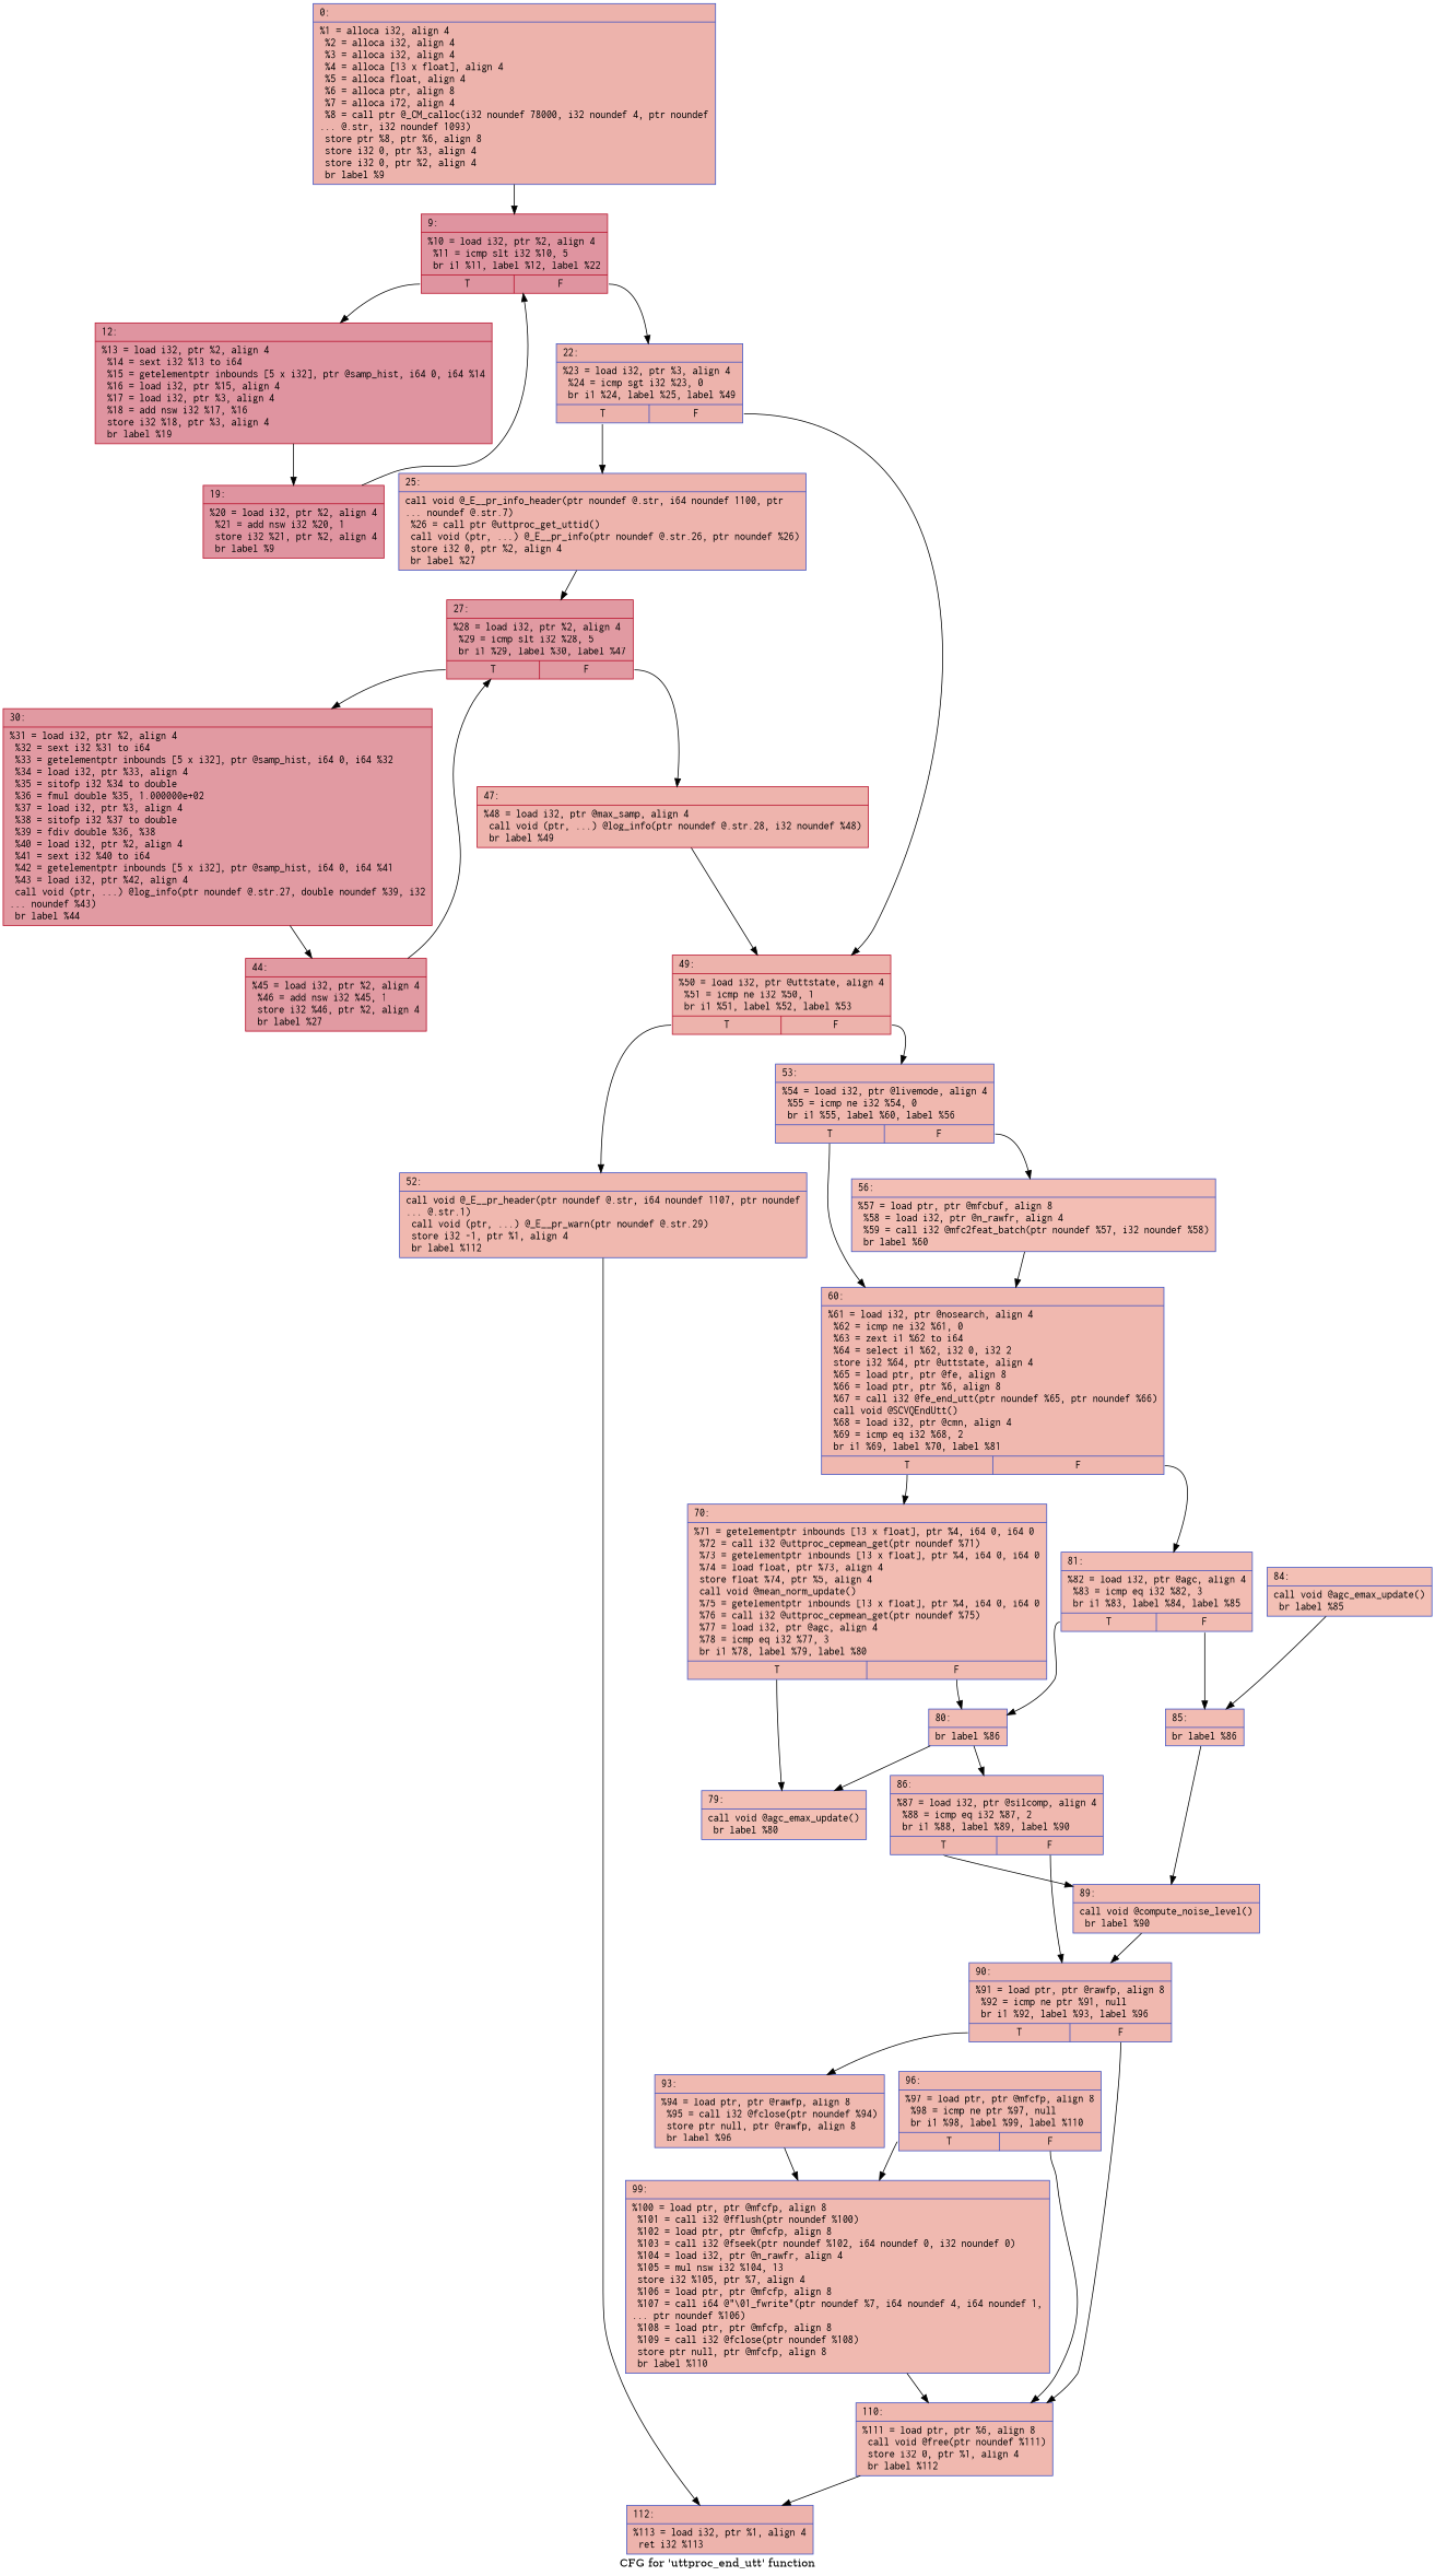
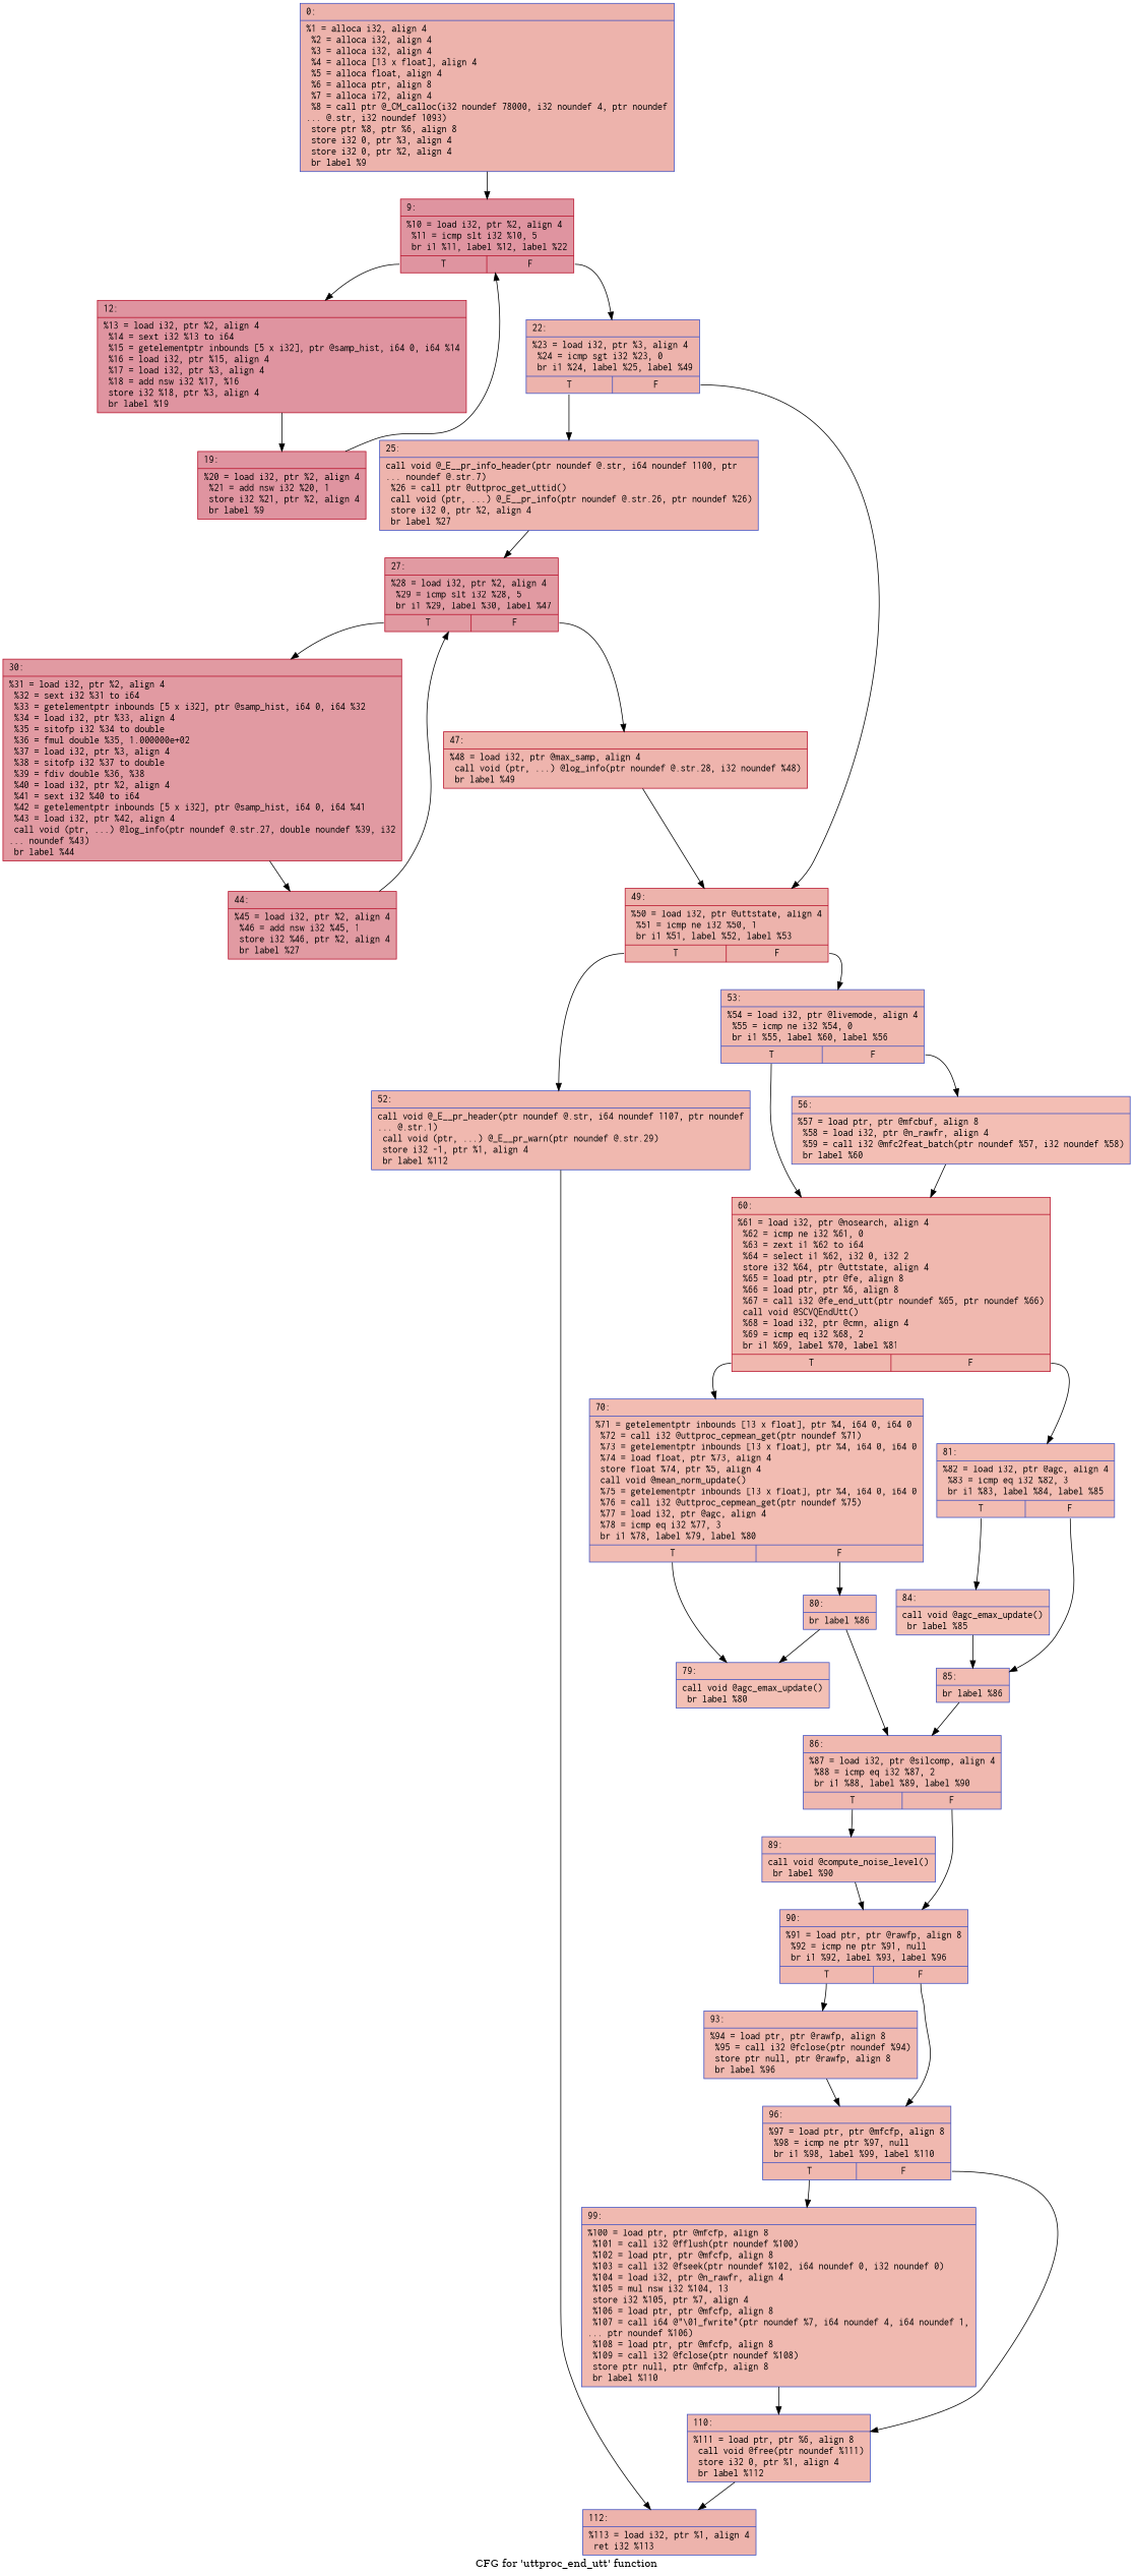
  digraph {
    label="CFG for 'uttproc_end_utt' function"
    node [color="#3d50c3ff" fillcolor="#dc5d4a70" fontname=Courier shape=record style=filled]
    n1 [fillcolor="#d6524470" label="{0:\l|  %1 = alloca i32, align 4\l  %2 = alloca i32, align 4\l  %3 = alloca i32, align 4\l  %4 = alloca [13 x float], align 4\l  %5 = alloca float, align 4\l  %6 = alloca ptr, align 8\l  %7 = alloca i72, align 4\l  %8 = call ptr @_CM_calloc(i32 noundef 78000, i32 noundef 4, ptr noundef\l... @.str, i32 noundef 1093)\l  store ptr %8, ptr %6, align 8\l  store i32 0, ptr %3, align 4\l  store i32 0, ptr %2, align 4\l  br label %9\l}"]
    n2 [color="#b70d28ff" fillcolor="#b70d2870" label="{9:\l|  %10 = load i32, ptr %2, align 4\l  %11 = icmp slt i32 %10, 5\l  br i1 %11, label %12, label %22\l|{<s0>T|<s1>F}}"]
    n3 [color="#b70d28ff" fillcolor="#b70d2870" label="{12:\l|  %13 = load i32, ptr %2, align 4\l  %14 = sext i32 %13 to i64\l  %15 = getelementptr inbounds [5 x i32], ptr @samp_hist, i64 0, i64 %14\l  %16 = load i32, ptr %15, align 4\l  %17 = load i32, ptr %3, align 4\l  %18 = add nsw i32 %17, %16\l  store i32 %18, ptr %3, align 4\l  br label %19\l}"]
    n4 [fillcolor="#d6524470" label="{22:\l|  %23 = load i32, ptr %3, align 4\l  %24 = icmp sgt i32 %23, 0\l  br i1 %24, label %25, label %49\l|{<s0>T|<s1>F}}"]
    n5 [color="#b70d28ff" fillcolor="#b70d2870" label="{19:\l|  %20 = load i32, ptr %2, align 4\l  %21 = add nsw i32 %20, 1\l  store i32 %21, ptr %2, align 4\l  br label %9\l}"]
    n6 [fillcolor="#d8564670" label="{25:\l|  call void @_E__pr_info_header(ptr noundef @.str, i64 noundef 1100, ptr\l... noundef @.str.7)\l  %26 = call ptr @uttproc_get_uttid()\l  call void (ptr, ...) @_E__pr_info(ptr noundef @.str.26, ptr noundef %26)\l  store i32 0, ptr %2, align 4\l  br label %27\l}"]
    n7 [color="#b70d28ff" fillcolor="#d6524470" label="{49:\l|  %50 = load i32, ptr @uttstate, align 4\l  %51 = icmp ne i32 %50, 1\l  br i1 %51, label %52, label %53\l|{<s0>T|<s1>F}}"]
    n8 [color="#b70d28ff" fillcolor="#bb1b2c70" label="{27:\l|  %28 = load i32, ptr %2, align 4\l  %29 = icmp slt i32 %28, 5\l  br i1 %29, label %30, label %47\l|{<s0>T|<s1>F}}"]
    n9 [label="{52:\l|  call void @_E__pr_header(ptr noundef @.str, i64 noundef 1107, ptr noundef\l... @.str.1)\l  call void (ptr, ...) @_E__pr_warn(ptr noundef @.str.29)\l  store i32 -1, ptr %1, align 4\l  br label %112\l}"]
    n10 [label="{53:\l|  %54 = load i32, ptr @livemode, align 4\l  %55 = icmp ne i32 %54, 0\l  br i1 %55, label %60, label %56\l|{<s0>T|<s1>F}}"]
    n11 [color="#b70d28ff" fillcolor="#bb1b2c70" label="{30:\l|  %31 = load i32, ptr %2, align 4\l  %32 = sext i32 %31 to i64\l  %33 = getelementptr inbounds [5 x i32], ptr @samp_hist, i64 0, i64 %32\l  %34 = load i32, ptr %33, align 4\l  %35 = sitofp i32 %34 to double\l  %36 = fmul double %35, 1.000000e+02\l  %37 = load i32, ptr %3, align 4\l  %38 = sitofp i32 %37 to double\l  %39 = fdiv double %36, %38\l  %40 = load i32, ptr %2, align 4\l  %41 = sext i32 %40 to i64\l  %42 = getelementptr inbounds [5 x i32], ptr @samp_hist, i64 0, i64 %41\l  %43 = load i32, ptr %42, align 4\l  call void (ptr, ...) @log_info(ptr noundef @.str.27, double noundef %39, i32\l... noundef %43)\l  br label %44\l}"]
    n12 [color="#b70d28ff" fillcolor="#d8564670" label="{47:\l|  %48 = load i32, ptr @max_samp, align 4\l  call void (ptr, ...) @log_info(ptr noundef @.str.28, i32 noundef %48)\l  br label %49\l}"]
    n13 [fillcolor="#d6524470" label="{112:\l|  %113 = load i32, ptr %1, align 4\l  ret i32 %113\l}"]
-   n14 [label="{60:\l|  %61 = load i32, ptr @nosearch, align 4\l  %62 = icmp ne i32 %61, 0\l  %63 = zext i1 %62 to i64\l  %64 = select i1 %62, i32 0, i32 2\l  store i32 %64, ptr @uttstate, align 4\l  %65 = load ptr, ptr @fe, align 8\l  %66 = load ptr, ptr %6, align 8\l  %67 = call i32 @fe_end_utt(ptr noundef %65, ptr noundef %66)\l  call void @SCVQEndUtt()\l  %68 = load i32, ptr @cmn, align 4\l  %69 = icmp eq i32 %68, 2\l  br i1 %69, label %70, label %81\l|{<s0>T|<s1>F}}"]
+   n14 [color="#b70d28ff" label="{60:\l|  %61 = load i32, ptr @nosearch, align 4\l  %62 = icmp ne i32 %61, 0\l  %63 = zext i1 %62 to i64\l  %64 = select i1 %62, i32 0, i32 2\l  store i32 %64, ptr @uttstate, align 4\l  %65 = load ptr, ptr @fe, align 8\l  %66 = load ptr, ptr %6, align 8\l  %67 = call i32 @fe_end_utt(ptr noundef %65, ptr noundef %66)\l  call void @SCVQEndUtt()\l  %68 = load i32, ptr @cmn, align 4\l  %69 = icmp eq i32 %68, 2\l  br i1 %69, label %70, label %81\l|{<s0>T|<s1>F}}"]
    n15 [fillcolor="#e36c5570" label="{56:\l|  %57 = load ptr, ptr @mfcbuf, align 8\l  %58 = load i32, ptr @n_rawfr, align 4\l  %59 = call i32 @mfc2feat_batch(ptr noundef %57, i32 noundef %58)\l  br label %60\l}"]
    n16 [color="#b70d28ff" fillcolor="#bb1b2c70" label="{44:\l|  %45 = load i32, ptr %2, align 4\l  %46 = add nsw i32 %45, 1\l  store i32 %46, ptr %2, align 4\l  br label %27\l}"]
    n17 [fillcolor="#e1675170" label="{70:\l|  %71 = getelementptr inbounds [13 x float], ptr %4, i64 0, i64 0\l  %72 = call i32 @uttproc_cepmean_get(ptr noundef %71)\l  %73 = getelementptr inbounds [13 x float], ptr %4, i64 0, i64 0\l  %74 = load float, ptr %73, align 4\l  store float %74, ptr %5, align 4\l  call void @mean_norm_update()\l  %75 = getelementptr inbounds [13 x float], ptr %4, i64 0, i64 0\l  %76 = call i32 @uttproc_cepmean_get(ptr noundef %75)\l  %77 = load i32, ptr @agc, align 4\l  %78 = icmp eq i32 %77, 3\l  br i1 %78, label %79, label %80\l|{<s0>T|<s1>F}}"]
    n18 [fillcolor="#e1675170" label="{81:\l|  %82 = load i32, ptr @agc, align 4\l  %83 = icmp eq i32 %82, 3\l  br i1 %83, label %84, label %85\l|{<s0>T|<s1>F}}"]
    n19 [fillcolor="#e5705870" label="{79:\l|  call void @agc_emax_update()\l  br label %80\l}"]
    n20 [fillcolor="#e1675170" label="{80:\l|  br label %86\l}"]
    n21 [fillcolor="#e5705870" label="{84:\l|  call void @agc_emax_update()\l  br label %85\l}"]
    n22 [fillcolor="#e1675170" label="{85:\l|  br label %86\l}"]
    n23 [label="{86:\l|  %87 = load i32, ptr @silcomp, align 4\l  %88 = icmp eq i32 %87, 2\l  br i1 %88, label %89, label %90\l|{<s0>T|<s1>F}}"]
    n24 [fillcolor="#e1675170" label="{89:\l|  call void @compute_noise_level()\l  br label %90\l}"]
    n25 [label="{90:\l|  %91 = load ptr, ptr @rawfp, align 8\l  %92 = icmp ne ptr %91, null\l  br i1 %92, label %93, label %96\l|{<s0>T|<s1>F}}"]
    n26 [fillcolor="#de614d70" label="{93:\l|  %94 = load ptr, ptr @rawfp, align 8\l  %95 = call i32 @fclose(ptr noundef %94)\l  store ptr null, ptr @rawfp, align 8\l  br label %96\l}"]
    n27 [label="{96:\l|  %97 = load ptr, ptr @mfcfp, align 8\l  %98 = icmp ne ptr %97, null\l  br i1 %98, label %99, label %110\l|{<s0>T|<s1>F}}"]
    n28 [fillcolor="#de614d70" label="{99:\l|  %100 = load ptr, ptr @mfcfp, align 8\l  %101 = call i32 @fflush(ptr noundef %100)\l  %102 = load ptr, ptr @mfcfp, align 8\l  %103 = call i32 @fseek(ptr noundef %102, i64 noundef 0, i32 noundef 0)\l  %104 = load i32, ptr @n_rawfr, align 4\l  %105 = mul nsw i32 %104, 13\l  store i32 %105, ptr %7, align 4\l  %106 = load ptr, ptr @mfcfp, align 8\l  %107 = call i64 @\"\\01_fwrite\"(ptr noundef %7, i64 noundef 4, i64 noundef 1,\l... ptr noundef %106)\l  %108 = load ptr, ptr @mfcfp, align 8\l  %109 = call i32 @fclose(ptr noundef %108)\l  store ptr null, ptr @mfcfp, align 8\l  br label %110\l}"]
    n29 [label="{110:\l|  %111 = load ptr, ptr %6, align 8\l  call void @free(ptr noundef %111)\l  store i32 0, ptr %1, align 4\l  br label %112\l}"]
    n1 -> n2
    n2 -> n3 [tailport=s0]
    n2 -> n4 [tailport=s1]
    n3 -> n5
    n4 -> n6 [tailport=s0]
    n4 -> n7 [tailport=s1]
    n5 -> n2
    n6 -> n8
    n7 -> n9 [tailport=s0]
    n7 -> n10 [tailport=s1]
    n8 -> n11 [tailport=s0]
    n8 -> n12 [tailport=s1]
    n9 -> n13
    n10 -> n14 [tailport=s0]
    n10 -> n15 [tailport=s1]
    n11 -> n16
    n12 -> n7
    n14 -> n17 [tailport=s0]
    n14 -> n18 [tailport=s1]
    n15 -> n14
    n16 -> n8
    n17 -> n19 [tailport=s0]
    n17 -> n20 [tailport=s1]
-   n18 -> n20 [tailport=s0]
+   n18 -> n21 [tailport=s0]
    n18 -> n22 [tailport=s1]
    n20 -> n19
    n20 -> n23
    n21 -> n22
-   n22 -> n24
+   n22 -> n23
    n23 -> n24 [tailport=s0]
    n23 -> n25 [tailport=s1]
    n24 -> n25
    n25 -> n26 [tailport=s0]
-   n25 -> n29 [tailport=s1]
-   n26 -> n28
+   n25 -> n27 [tailport=s1]
+   n26 -> n27
    n27 -> n28 [tailport=s0]
    n27 -> n29 [tailport=s1]
    n28 -> n29
    n29 -> n13
  }
